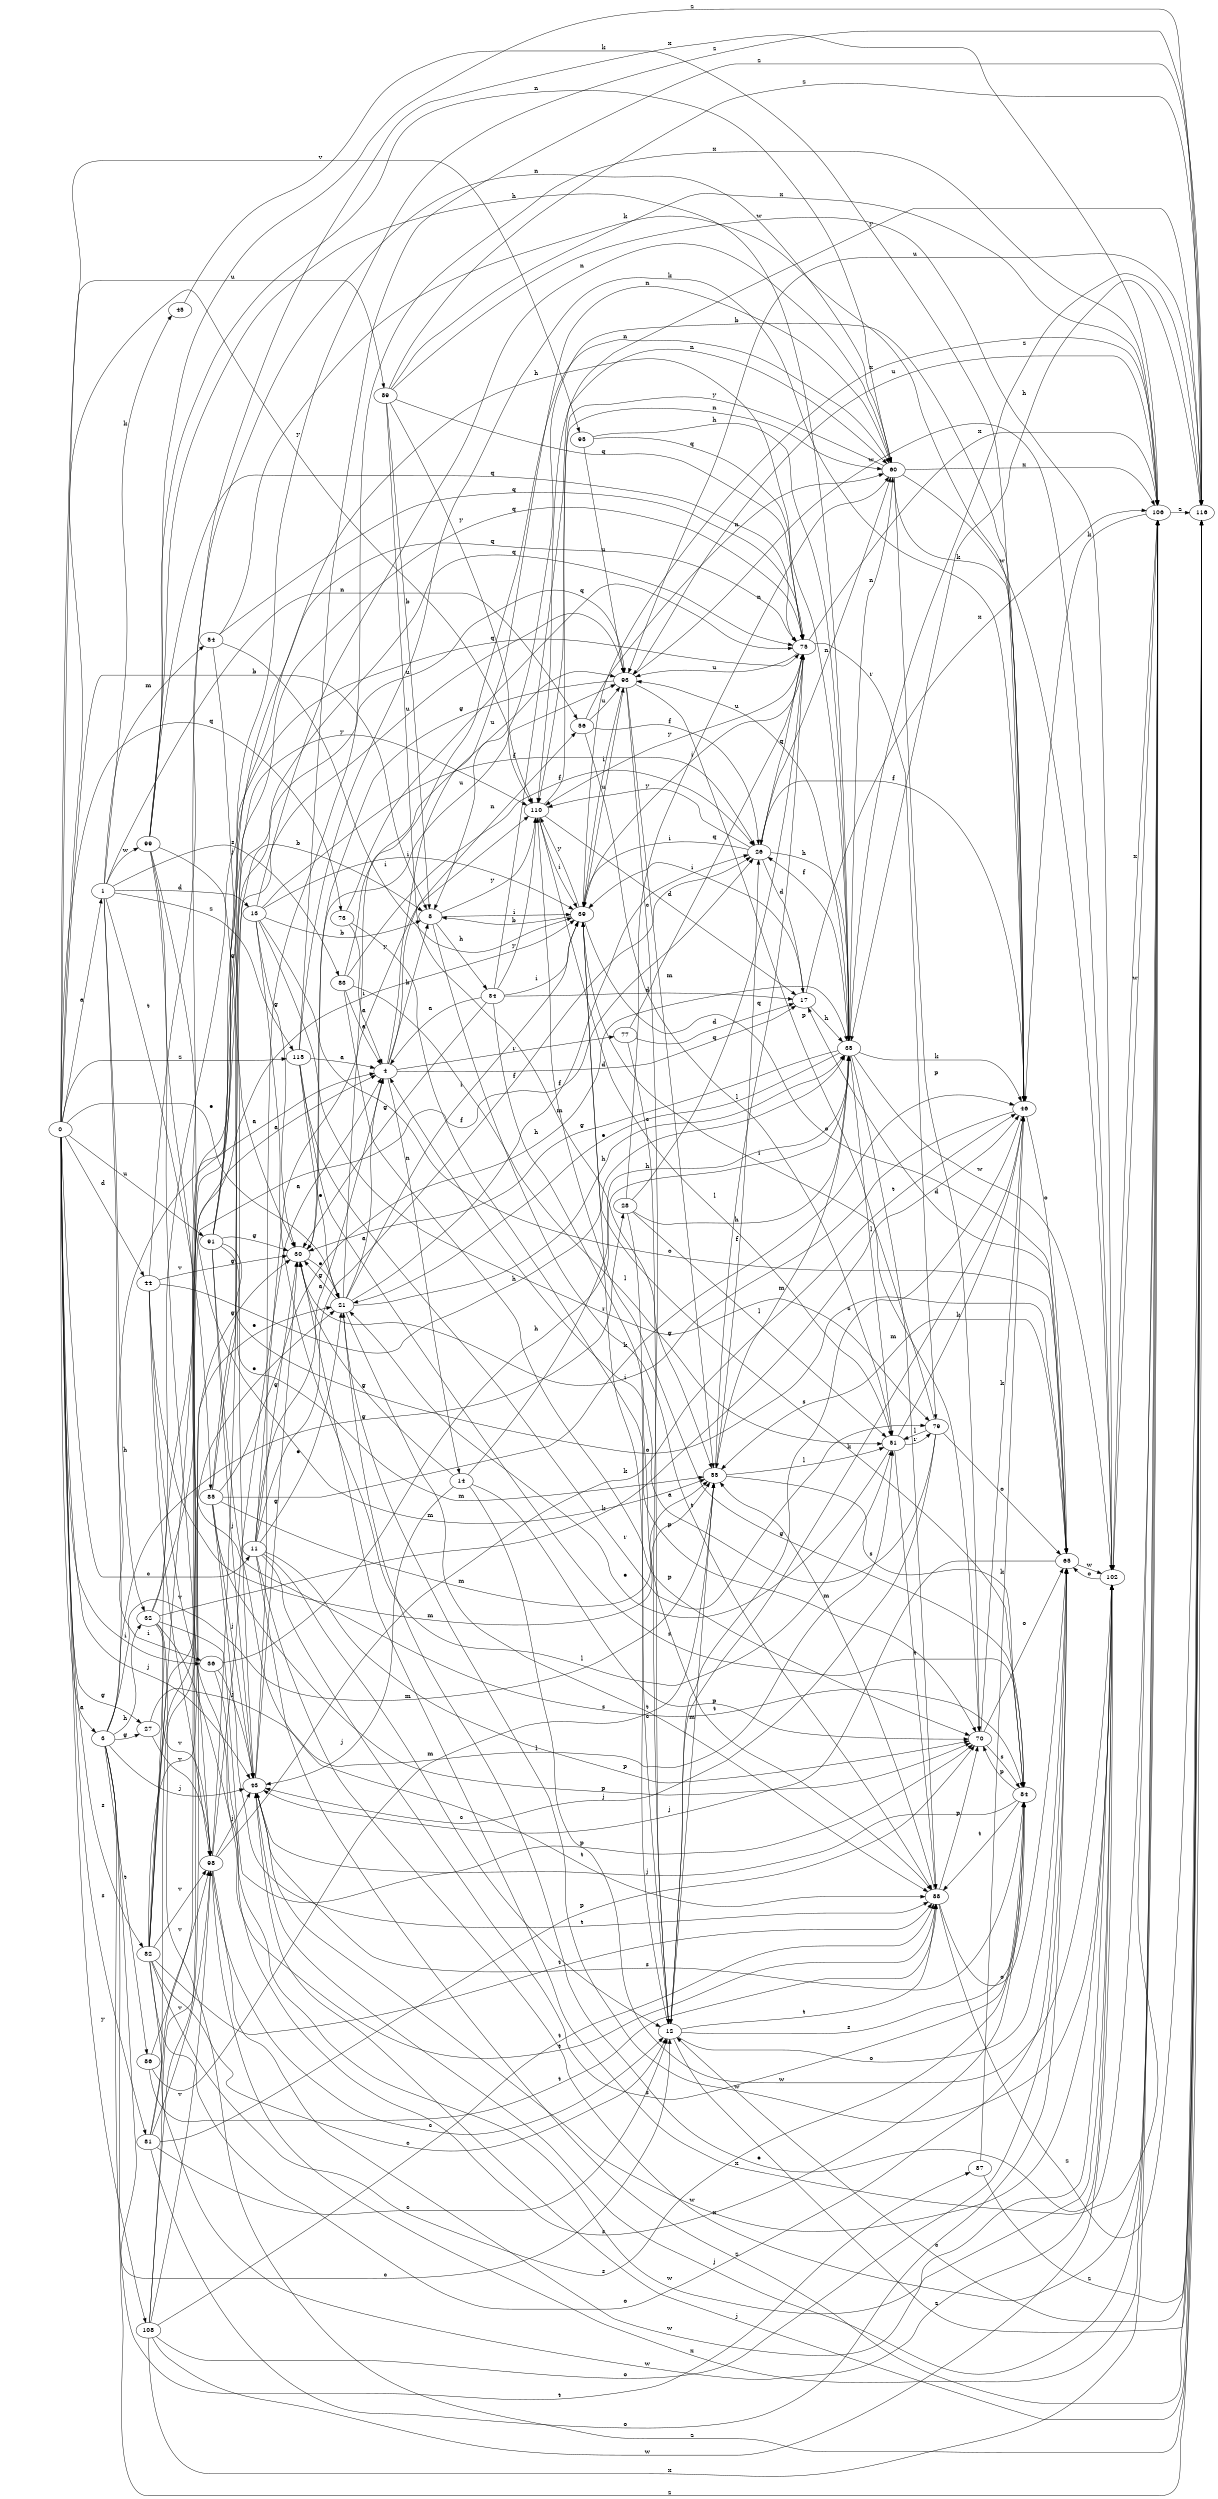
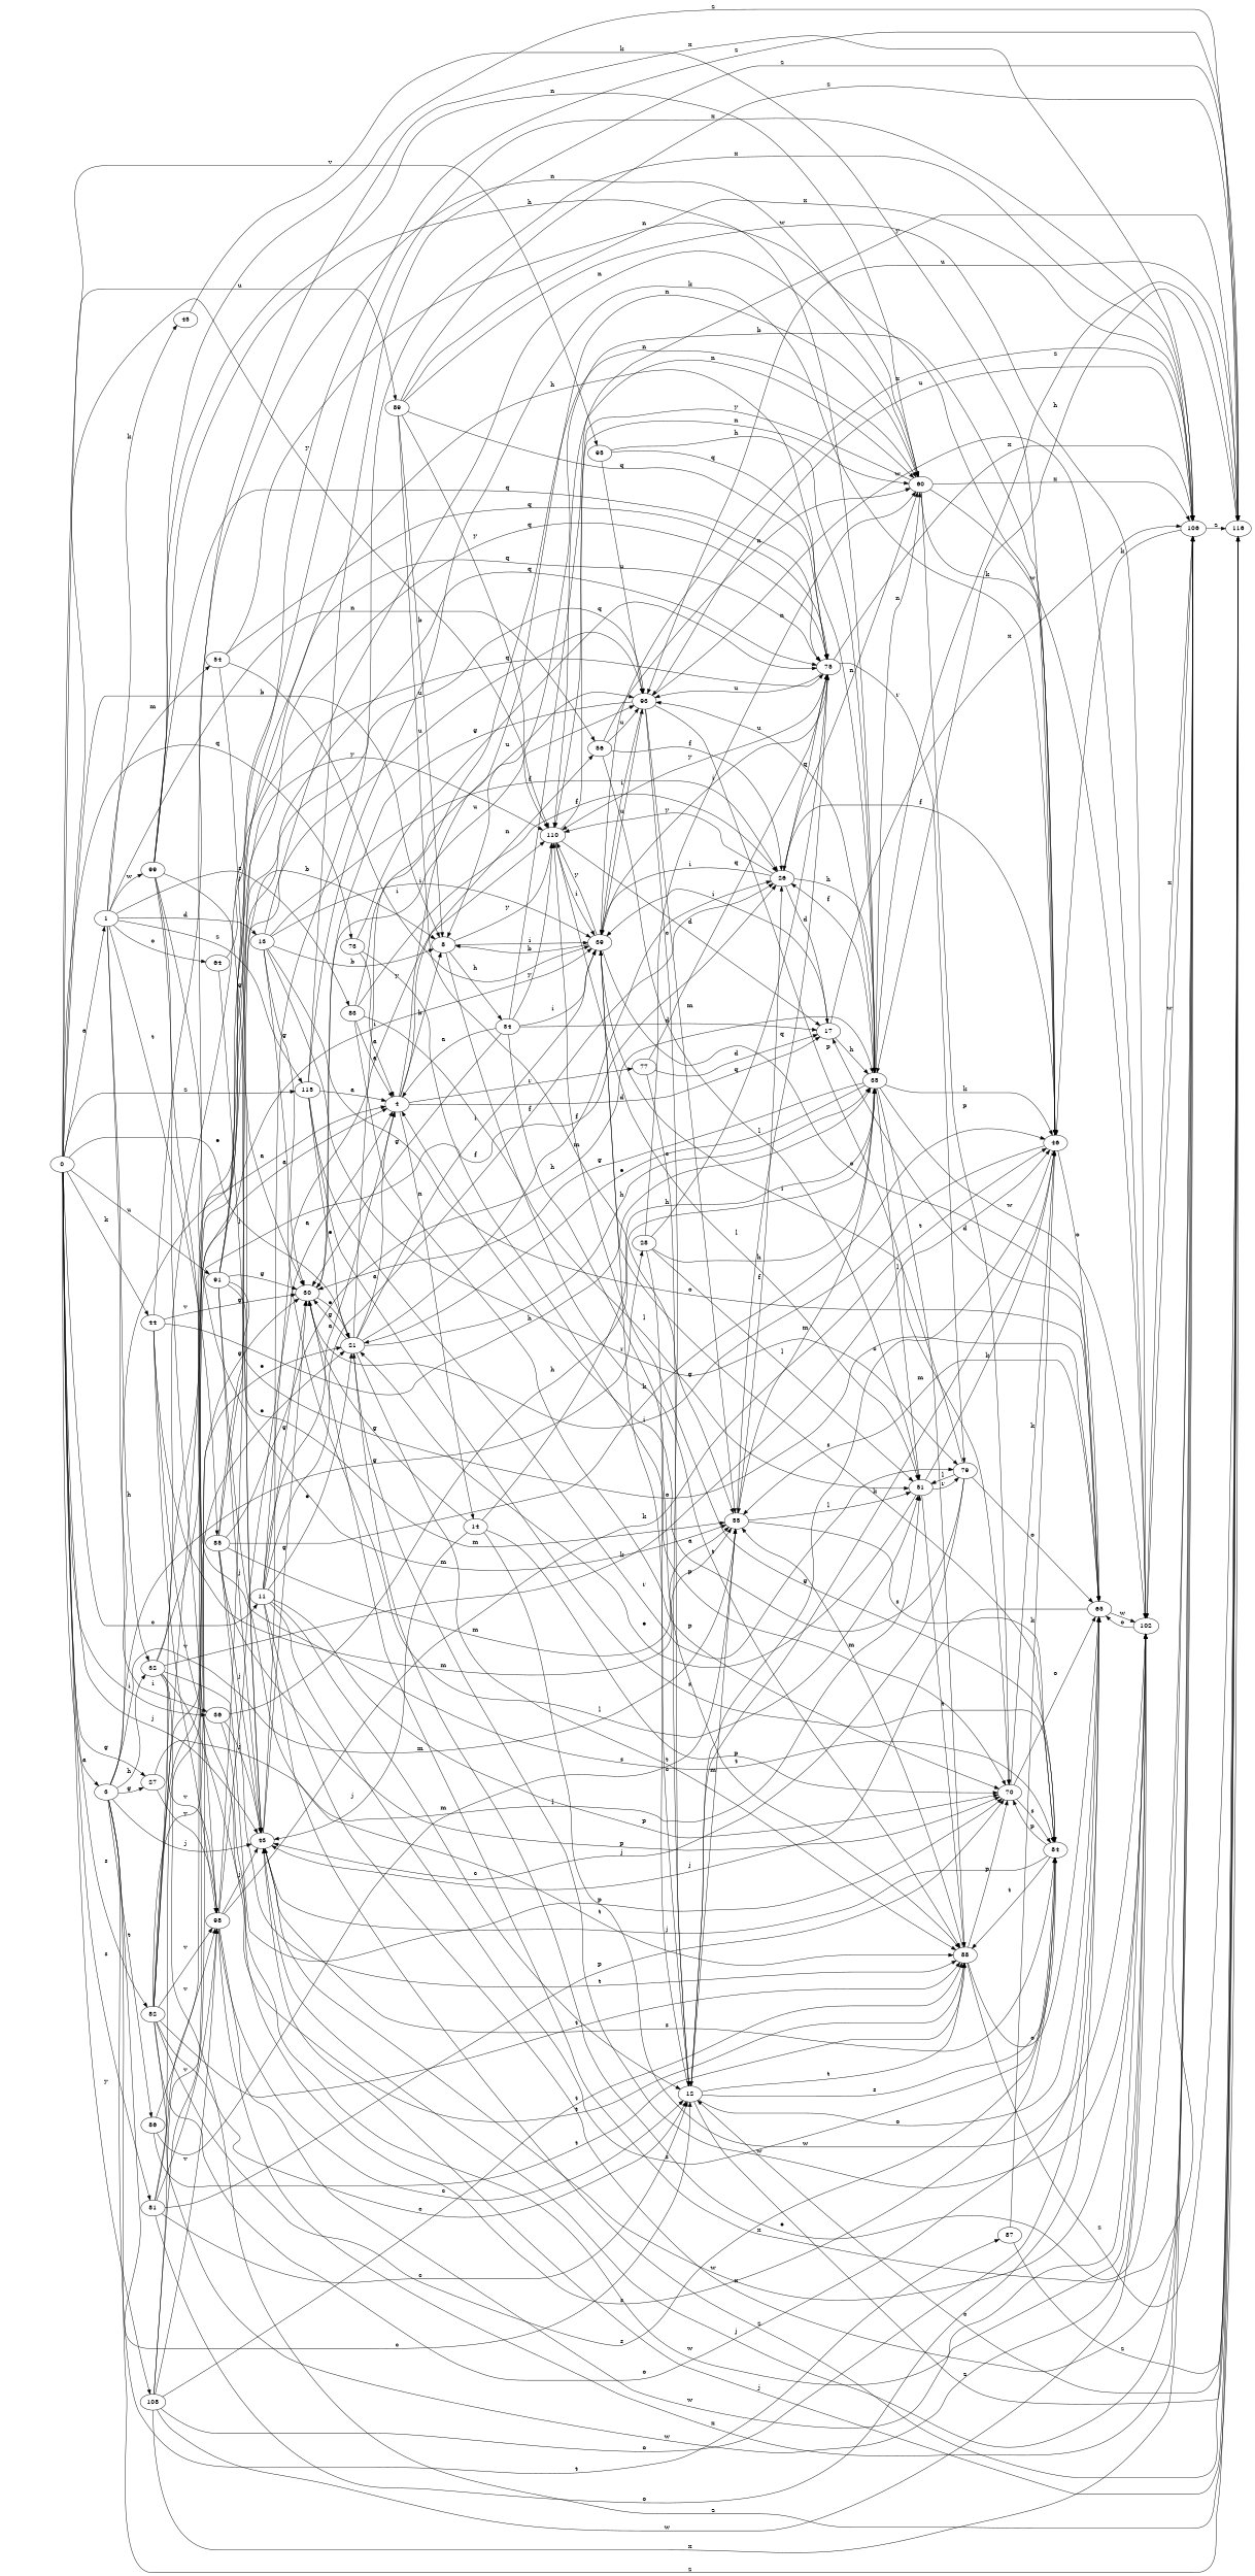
  strict digraph {
    rankdir=LR
    0
    1
    3
    8
    11
    21
    27
    36
    43
    44
    73
    81
    82
    89
    91
    95
    108
    110
    115
    13
    32
    45
    54
    56
+   64
    83
    85
    99
    4
    12
    28
    55
    86
    87
    116
    34
    39
    88
    26
    30
    70
    84
    106
    60
    35
    102
    51
    98
    75
    65
    93
    17
    46
    79
    14
    77
    0 -> 1 [label=a]
    0 -> 3 [label=a]
    0 -> 8 [label=b]
    0 -> 11 [label=c]
    0 -> 21 [label=e]
    0 -> 27 [label=g]
    0 -> 36 [label=i]
    0 -> 43 [label=j]
-   0 -> 44 [label=d]
+   0 -> 44 [label=k]
    0 -> 73 [label=q]
    0 -> 81 [label=s]
    0 -> 82 [label=s]
    0 -> 89 [label=u]
    0 -> 91 [label=u]
    0 -> 95 [label=v]
    0 -> 108 [label=y]
    0 -> 110 [label=y]
    0 -> 115 [label=z]
    1 -> 36 [label=i]
    1 -> 115 [label=z]
    1 -> 13 [label=d]
    1 -> 32 [label=h]
    1 -> 45 [label=k]
    1 -> 54 [label=m]
    1 -> 56 [label=n]
+   1 -> 64 [label=o]
    1 -> 83 [label=s]
    1 -> 85 [label=t]
    1 -> 99 [label=w]
    3 -> 27 [label=g]
    3 -> 43 [label=j]
    3 -> 32 [label=h]
    3 -> 4 [label=a]
    3 -> 12 [label=c]
    3 -> 28 [label=g]
    3 -> 55 [label=m]
    3 -> 86 [label=t]
    3 -> 87 [label=t]
    3 -> 116 [label=z]
    8 -> 110 [label=y]
    8 -> 34 [label=h]
    8 -> 39 [label=i]
    8 -> 88 [label=t]
    11 -> 21 [label=e]
    11 -> 110 [label=y]
    11 -> 4 [label=a]
    11 -> 12 [label=c]
    11 -> 116 [label=z]
    11 -> 26 [label=f]
    11 -> 30 [label=g]
    11 -> 70 [label=p]
    11 -> 84 [label=s]
    11 -> 106 [label=x]
    21 -> 4 [label=a]
    21 -> 39 [label=i]
    21 -> 88 [label=t]
    21 -> 26 [label=f]
    21 -> 30 [label=g]
    21 -> 60 [label=n]
    21 -> 35 [label=h]
    21 -> 102 [label=w]
    27 -> 51 [label=l]
    27 -> 98 [label=v]
    36 -> 43 [label=j]
    36 -> 35 [label=h]
    36 -> 102 [label=w]
    43 -> 30 [label=g]
    43 -> 84 [label=s]
    43 -> 106 [label=x]
    43 -> 102 [label=w]
    44 -> 55 [label=m]
    44 -> 30 [label=g]
    44 -> 84 [label=s]
    44 -> 60 [label=n]
    44 -> 35 [label=h]
    44 -> 98 [label=v]
    73 -> 4 [label=a]
    73 -> 70 [label=p]
    73 -> 75 [label=q]
    81 -> 12 [label=c]
    81 -> 39 [label=i]
    81 -> 26 [label=f]
    81 -> 70 [label=p]
    81 -> 98 [label=v]
    81 -> 65 [label=o]
    82 -> 8 [label=b]
    82 -> 21 [label=e]
    82 -> 4 [label=a]
    82 -> 12 [label=c]
    82 -> 88 [label=t]
    82 -> 84 [label=s]
    82 -> 106 [label=x]
    82 -> 102 [label=w]
    82 -> 98 [label=v]
    82 -> 75 [label=q]
    82 -> 65 [label=o]
    89 -> 8 [label=b]
    89 -> 110 [label=y]
    89 -> 55 [label=m]
    89 -> 116 [label=z]
    89 -> 106 [label=x]
    89 -> 102 [label=w]
    89 -> 75 [label=q]
    91 -> 43 [label=j]
    91 -> 55 [label=m]
    91 -> 116 [label=z]
    91 -> 88 [label=t]
    91 -> 30 [label=g]
    91 -> 35 [label=h]
    91 -> 75 [label=q]
    91 -> 65 [label=o]
    95 -> 35 [label=h]
    95 -> 75 [label=q]
    95 -> 93 [label=u]
    108 -> 21 [label=e]
    108 -> 88 [label=t]
    108 -> 30 [label=g]
    108 -> 106 [label=x]
    108 -> 102 [label=w]
    108 -> 98 [label=v]
    108 -> 65 [label=o]
    110 -> 39 [label=i]
    110 -> 60 [label=n]
    110 -> 51 [label=l]
    110 -> 17 [label=d]
    115 -> 21 [label=e]
    115 -> 4 [label=a]
    115 -> 116 [label=z]
    115 -> 84 [label=s]
    115 -> 46 [label=k]
    115 -> 79 [label=r]
    13 -> 8 [label=b]
    13 -> 39 [label=i]
    13 -> 26 [label=f]
    13 -> 30 [label=g]
    13 -> 60 [label=n]
    13 -> 51 [label=l]
    13 -> 65 [label=o]
    13 -> 79 [label=r]
    32 -> 110 [label=y]
    32 -> 116 [label=z]
    32 -> 88 [label=t]
    32 -> 70 [label=p]
    32 -> 98 [label=v]
    32 -> 75 [label=q]
    32 -> 46 [label=k]
    45 -> 46 [label=k]
    54 -> 43 [label=j]
    54 -> 39 [label=i]
    54 -> 75 [label=q]
-   54 -> 46 [label=k]
+   54 -> 46 [label=n]
    56 -> 26 [label=f]
    56 -> 60 [label=n]
    56 -> 51 [label=l]
    56 -> 93 [label=u]
+   64 -> 43 [label=j]
+   64 -> 106 [label=x]
    83 -> 4 [label=a]
    83 -> 26 [label=f]
    83 -> 70 [label=p]
    83 -> 51 [label=l]
    83 -> 93 [label=u]
    85 -> 43 [label=j]
    85 -> 55 [label=m]
    85 -> 88 [label=t]
    85 -> 70 [label=p]
    85 -> 35 [label=h]
    85 -> 75 [label=q]
    85 -> 93 [label=u]
    85 -> 46 [label=k]
    99 -> 55 [label=m]
    99 -> 116 [label=z]
    99 -> 30 [label=g]
    99 -> 84 [label=s]
    99 -> 60 [label=n]
    99 -> 35 [label=h]
    99 -> 98 [label=v]
    99 -> 75 [label=q]
    4 -> 8 [label=b]
    4 -> 56 [label=n]
    4 -> 60 [label=n]
    4 -> 17 [label=d]
    4 -> 14 [label=n]
    4 -> 77 [label=r]
    12 -> 55 [label=m]
    12 -> 116 [label=z]
    12 -> 39 [label=i]
    12 -> 88 [label=t]
    12 -> 84 [label=s]
    12 -> 65 [label=o]
    12 -> 46 [label=k]
    28 -> 12 [label=c]
    28 -> 60 [label=n]
    28 -> 35 [label=h]
    28 -> 51 [label=l]
    28 -> 75 [label=q]
    55 -> 26 [label=f]
    55 -> 84 [label=s]
    55 -> 51 [label=l]
    55 -> 75 [label=q]
    86 -> 55 [label=m]
    86 -> 88 [label=t]
    86 -> 98 [label=v]
    87 -> 116 [label=z]
    87 -> 46 [label=k]
    116 -> 43 [label=j]
    116 -> 110 [label=y]
    116 -> 12 [label=c]
    116 -> 35 [label=h]
    116 -> 93 [label=u]
    34 -> 110 [label=y]
    34 -> 4 [label=a]
    34 -> 39 [label=i]
    34 -> 88 [label=t]
    34 -> 30 [label=g]
    34 -> 60 [label=n]
    34 -> 17 [label=d]
    39 -> 8 [label=b]
    39 -> 110 [label=y]
    39 -> 84 [label=s]
    39 -> 106 [label=x]
    39 -> 65 [label=o]
    39 -> 93 [label=u]
    88 -> 55 [label=m]
    88 -> 116 [label=z]
    88 -> 70 [label=p]
    88 -> 65 [label=o]
    26 -> 110 [label=y]
    26 -> 39 [label=i]
    26 -> 60 [label=n]
    26 -> 35 [label=h]
    26 -> 75 [label=q]
    26 -> 17 [label=d]
    30 -> 21 [label=e]
    30 -> 106 [label=x]
    30 -> 93 [label=u]
    70 -> 84 [label=s]
    70 -> 65 [label=o]
    70 -> 46 [label=k]
    84 -> 43 [label=j]
    84 -> 110 [label=g]
    84 -> 88 [label=t]
    84 -> 70 [label=p]
    106 -> 21 [label=e]
    106 -> 43 [label=j]
    106 -> 116 [label=z]
    106 -> 102 [label=w]
    106 -> 93 [label=u]
    106 -> 46 [label=k]
    60 -> 110 [label=y]
    60 -> 70 [label=p]
    60 -> 106 [label=x]
    60 -> 102 [label=w]
    60 -> 46 [label=k]
    35 -> 21 [label=e]
    35 -> 55 [label=m]
    35 -> 116 [label=z]
    35 -> 88 [label=t]
    35 -> 26 [label=f]
    35 -> 30 [label=g]
    35 -> 60 [label=n]
    35 -> 102 [label=w]
    35 -> 51 [label=l]
    35 -> 93 [label=u]
    35 -> 46 [label=k]
    102 -> 106 [label=x]
    102 -> 65 [label=o]
    51 -> 21 [label=e]
    51 -> 88 [label=t]
    51 -> 46 [label=k]
    51 -> 79 [label=r]
    98 -> 43 [label=j]
    98 -> 4 [label=a]
    98 -> 12 [label=c]
    98 -> 106 [label=x]
    98 -> 102 [label=w]
    98 -> 93 [label=u]
    98 -> 46 [label=k]
    75 -> 110 [label=y]
    75 -> 39 [label=i]
    75 -> 106 [label=x]
    75 -> 93 [label=u]
    75 -> 79 [label=r]
    65 -> 43 [label=j]
    65 -> 55 [label=m]
    65 -> 102 [label=w]
    65 -> 17 [label=d]
    93 -> 12 [label=c]
    93 -> 55 [label=m]
    93 -> 39 [label=i]
    93 -> 30 [label=g]
    93 -> 70 [label=p]
    93 -> 102 [label=w]
    17 -> 39 [label=i]
    17 -> 106 [label=x]
    17 -> 35 [label=h]
    46 -> 8 [label=b]
    46 -> 12 [label=c]
    46 -> 26 [label=f]
    46 -> 30 [label=g]
    46 -> 65 [label=o]
    79 -> 43 [label=j]
    79 -> 4 [label=a]
    79 -> 39 [label=i]
    79 -> 51 [label=l]
    79 -> 65 [label=o]
    14 -> 43 [label=j]
    14 -> 30 [label=g]
    14 -> 70 [label=p]
    14 -> 35 [label=h]
    14 -> 102 [label=w]
    77 -> 12 [label=c]
    77 -> 75 [label=q]
    77 -> 17 [label=d]
  }
